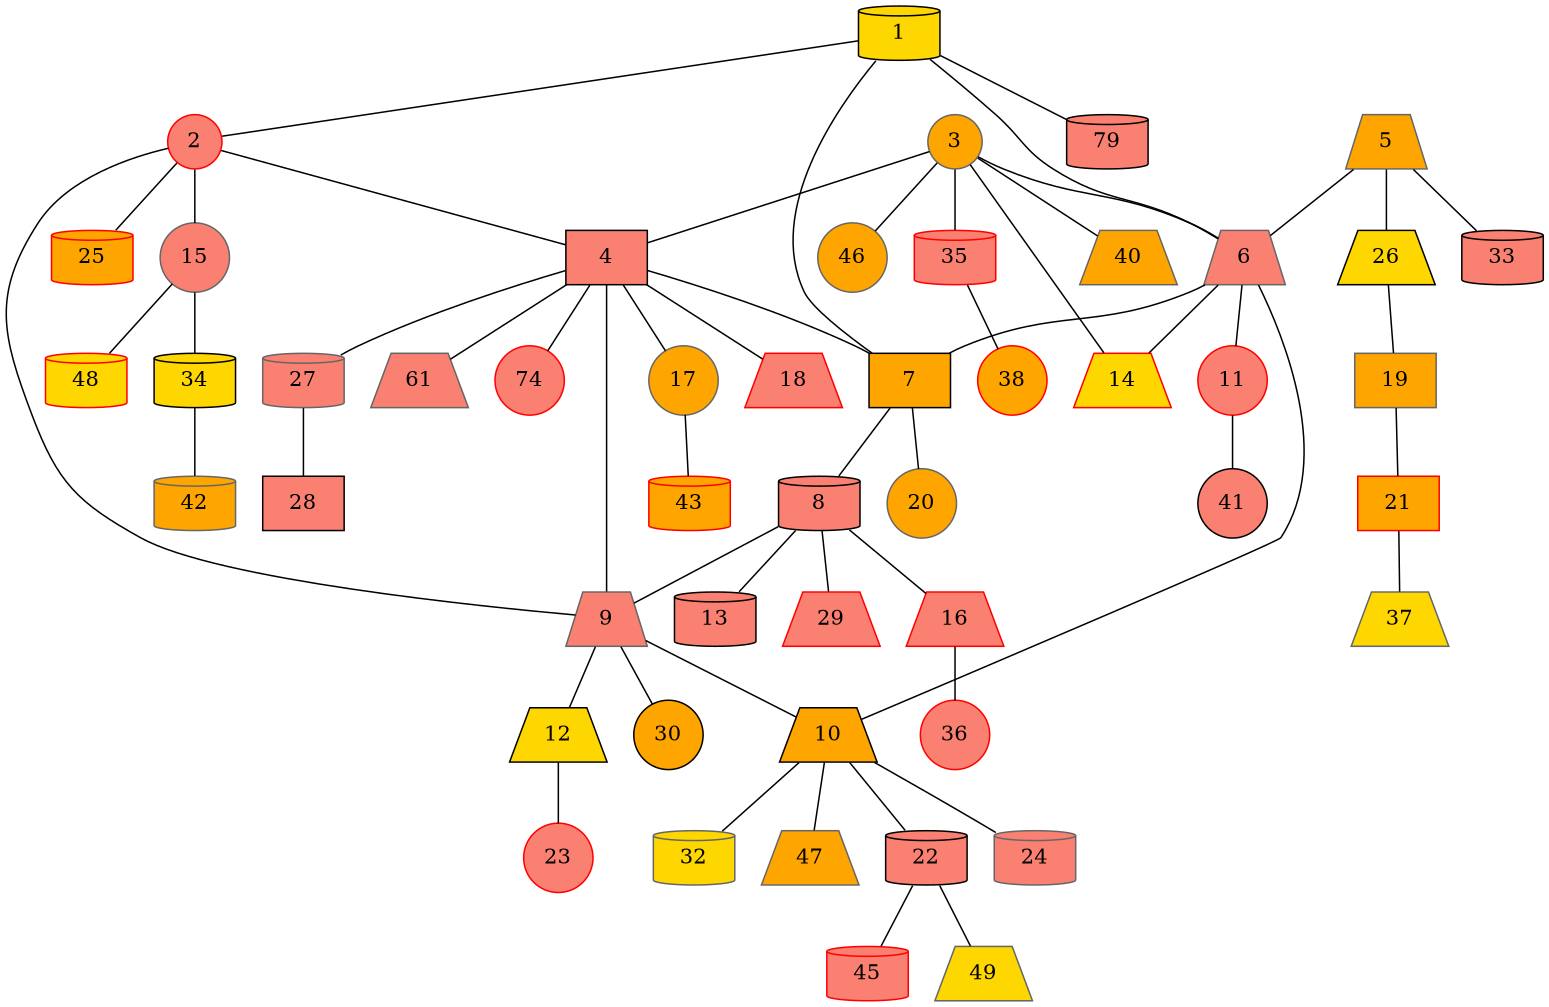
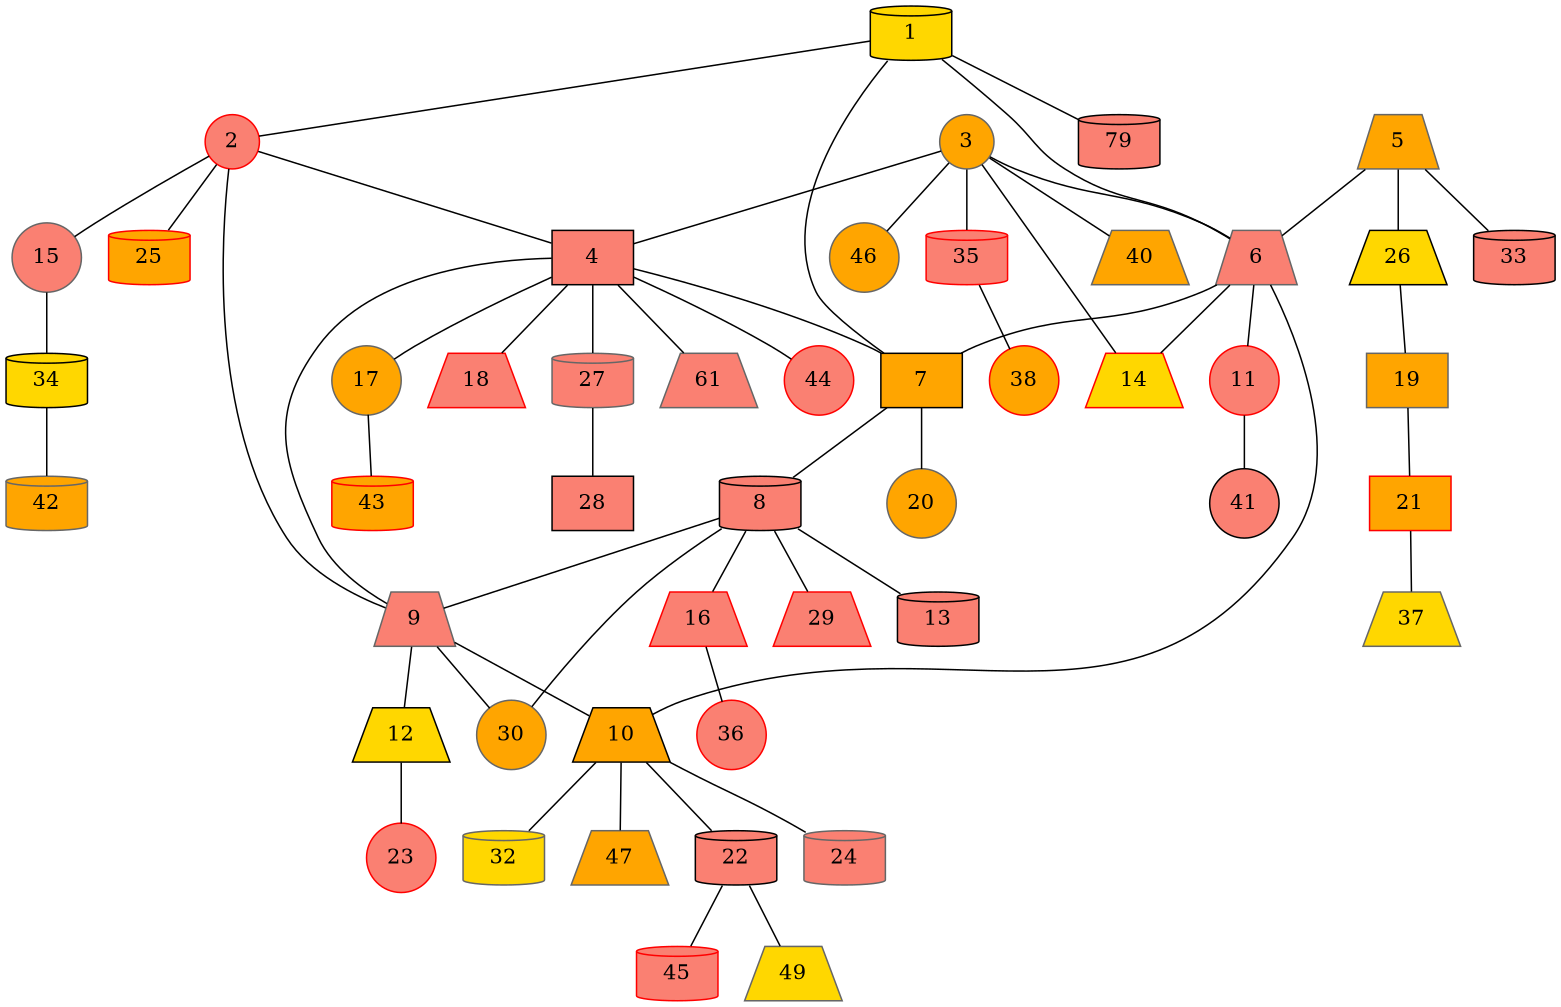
  graph {
    node [color=gray40 fillcolor=salmon shape=cylinder style=filled]
    1 [color=black fillcolor=gold]
    2 [color=red shape=circle]
    6 [shape=trapezium]
    7 [color=black fillcolor=orange shape=box]
    n5 [color=black label=79]
    4 [color=black shape=box]
    9 [shape=trapezium]
    15 [shape=circle]
    25 [color=red fillcolor=orange]
    14 [color=red fillcolor=gold shape=trapezium]
    10 [color=black fillcolor=orange shape=trapezium]
    11 [color=red shape=circle]
    8 [color=black]
    20 [fillcolor=orange shape=circle]
    17 [fillcolor=orange shape=circle]
    18 [color=red shape=trapezium]
    27
    n18 [label=61 shape=trapezium]
-   44 [color=red shape=circle label=74]
-   30 [color=black fillcolor=orange shape=circle]
+   44 [color=red shape=circle]
+   30 [fillcolor=orange shape=circle]
    12 [color=black fillcolor=gold shape=trapezium]
    34 [color=black fillcolor=gold]
-   48 [color=red fillcolor=gold]
    3 [fillcolor=orange shape=circle]
    35 [color=red]
    40 [fillcolor=orange shape=trapezium]
    46 [fillcolor=orange shape=circle]
    38 [color=red fillcolor=orange shape=circle]
    43 [color=red fillcolor=orange]
    28 [color=black shape=box]
    5 [fillcolor=orange shape=trapezium]
    26 [color=black fillcolor=gold shape=trapezium]
    33 [color=black]
    19 [fillcolor=orange shape=box]
    21 [color=red fillcolor=orange shape=box]
    22 [color=black]
    24
    32 [fillcolor=gold]
    47 [fillcolor=orange shape=trapezium]
    41 [color=black shape=circle]
    13 [color=black]
    16 [color=red shape=trapezium]
    29 [color=red shape=trapezium]
    36 [color=red shape=circle]
    23 [color=red shape=circle]
    45 [color=red]
    49 [fillcolor=gold shape=trapezium]
    42 [fillcolor=orange]
    37 [fillcolor=gold shape=trapezium]
    1 -- 2
    1 -- 6
    1 -- 7
    1 -- n5
    2 -- 4
    2 -- 9
    2 -- 15
    2 -- 25
    6 -- 7
    6 -- 14
    6 -- 10
    6 -- 11
    7 -- 8
    7 -- 20
    4 -- 7
    4 -- 9
    4 -- 17
    4 -- 18
    4 -- 27
    4 -- n18
    4 -- 44
    9 -- 10
    9 -- 30
    9 -- 12
    15 -- 34
-   15 -- 48
    10 -- 22
    10 -- 24
    10 -- 32
    10 -- 47
    11 -- 41
    8 -- 9
+   8 -- 30
    8 -- 13
    8 -- 16
    8 -- 29
    17 -- 43
    27 -- 28
    12 -- 23
    34 -- 42
    3 -- 6
    3 -- 4
    3 -- 14
    3 -- 35
    3 -- 40
    3 -- 46
    35 -- 38
    5 -- 6
    5 -- 26
    5 -- 33
    26 -- 19
    19 -- 21
    21 -- 37
    22 -- 45
    22 -- 49
    16 -- 36
  }
